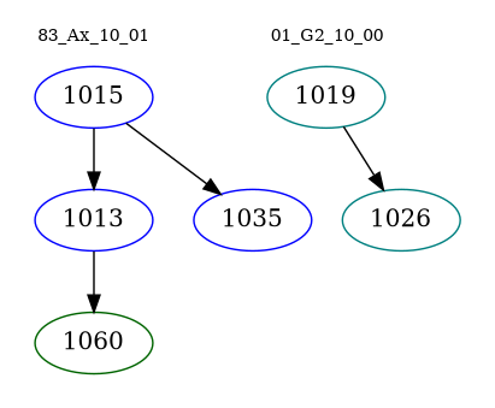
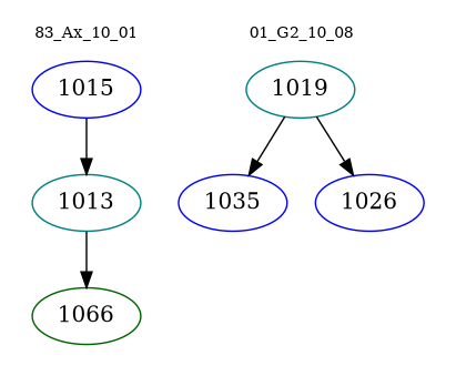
  digraph {
    node [color=teal]
    edge [color=black]
    n1 [color=blue label=1015]
-   n2 [color=blue label=1013]
-   n3 [color=darkgreen label=1060]
-   n4 [label=1026]
+   n2 [label=1013]
+   n3 [color=darkgreen label=1066]
+   n4 [color=blue label=1026]
    n5 [label=1019]
    n6 [color=blue label=1035]
    subgraph cluster_1 {
      color=white
      fontsize=10
      label="83_Ax_10_01"
      n1
      n2
      n3
    }
    subgraph cluster_2 {
      color=white
      fontsize=10
-     label="01_G2_10_00"
+     label="01_G2_10_08"
      n4
      n5
      n6
    }
    n1 -> n2
    n2 -> n3
    n5 -> n4
-   n1 -> n6
+   n5 -> n6
  }
